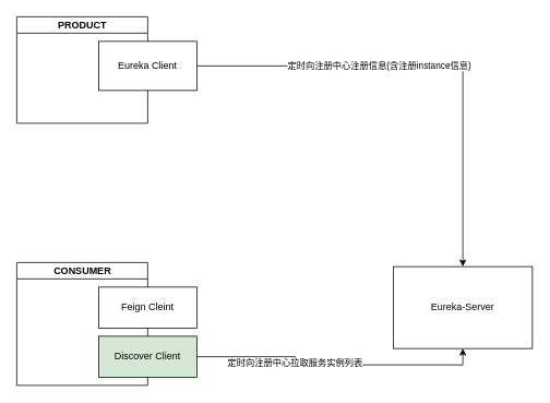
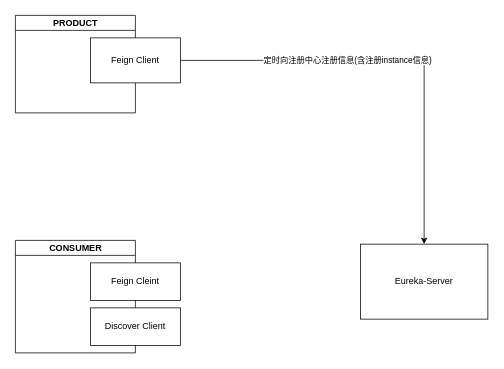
  <mxCell id="0" />
  <mxCell id="1" parent="0" />
  <mxCell id="2" value="PRODUCT" style="swimlane;html=1;startSize=20;horizontal=1;containerType=tree;" vertex="1" parent="1"><mxGeometry x="20" y="20" width="160" height="130" as="geometry" /></mxCell>
  <mxCell id="3" value="Eureka-Server" style="whiteSpace=wrap;html=1;align=center;treeFolding=1;treeMoving=1;container=1;recursiveResize=0;fontFamily=Helvetica;fontSize=12;fontColor=#000000;startSize=20;strokeColor=#000000;fillColor=#ffffff;" vertex="1" parent="1"><mxGeometry x="480" y="325" width="170" height="100" as="geometry" /></mxCell>
  <mxCell id="4" value="定时向注册中心注册信息(含注册instance信息)" style="edgeStyle=orthogonalEdgeStyle;rounded=0;orthogonalLoop=1;jettySize=auto;html=1;exitX=1;exitY=0.5;exitDx=0;exitDy=0;entryX=0.5;entryY=0;entryDx=0;entryDy=0;" edge="1" parent="1" source="9" target="3"><mxGeometry x="-0.217" relative="1" as="geometry"><mxPoint as="offset" /></mxGeometry></mxCell>
  <mxCell id="5" value="CONSUMER" style="swimlane;html=1;startSize=20;horizontal=1;containerType=tree;" vertex="1" parent="1"><mxGeometry x="20" y="320" width="160" height="150" as="geometry" /></mxCell>
  <mxCell id="6" value="Feign Cleint" style="whiteSpace=wrap;html=1;align=center;treeFolding=1;treeMoving=1;container=1;recursiveResize=0;" vertex="1" parent="5"><mxGeometry x="100" y="30" width="120" height="50" as="geometry" /></mxCell>
- <mxCell id="7" value="&lt;span style=&quot;white-space: normal&quot;&gt;Discover Client&lt;/span&gt;" style="rounded=0;whiteSpace=wrap;html=1;fillColor=#d5e8d4;" vertex="1" parent="5"><mxGeometry x="100" y="90" width="120" height="50" as="geometry" /></mxCell>
- <mxCell id="8" value="定时向注册中心拉取服务实例列表" style="edgeStyle=orthogonalEdgeStyle;rounded=0;orthogonalLoop=1;jettySize=auto;html=1;exitX=1;exitY=0.5;exitDx=0;exitDy=0;entryX=0.5;entryY=1;entryDx=0;entryDy=0;" edge="1" parent="1" source="7" target="3"><mxGeometry x="-0.281" relative="1" as="geometry"><mxPoint as="offset" /></mxGeometry></mxCell>
- <mxCell id="9" value="Eureka Client" style="whiteSpace=wrap;html=1;align=center;treeFolding=1;treeMoving=1;container=1;recursiveResize=0;" vertex="1" parent="1"><mxGeometry x="120" y="50" width="120" height="60" as="geometry" /></mxCell>
+ <mxCell id="7" value="&lt;span style=&quot;white-space: normal&quot;&gt;Discover Client&lt;/span&gt;" style="rounded=0;whiteSpace=wrap;html=1;" vertex="1" parent="5"><mxGeometry x="100" y="90" width="120" height="50" as="geometry" /></mxCell>
+ <mxCell id="9" value="Feign Client" style="whiteSpace=wrap;html=1;align=center;treeFolding=1;treeMoving=1;container=1;recursiveResize=0;" vertex="1" parent="1"><mxGeometry x="120" y="50" width="120" height="60" as="geometry" /></mxCell>
